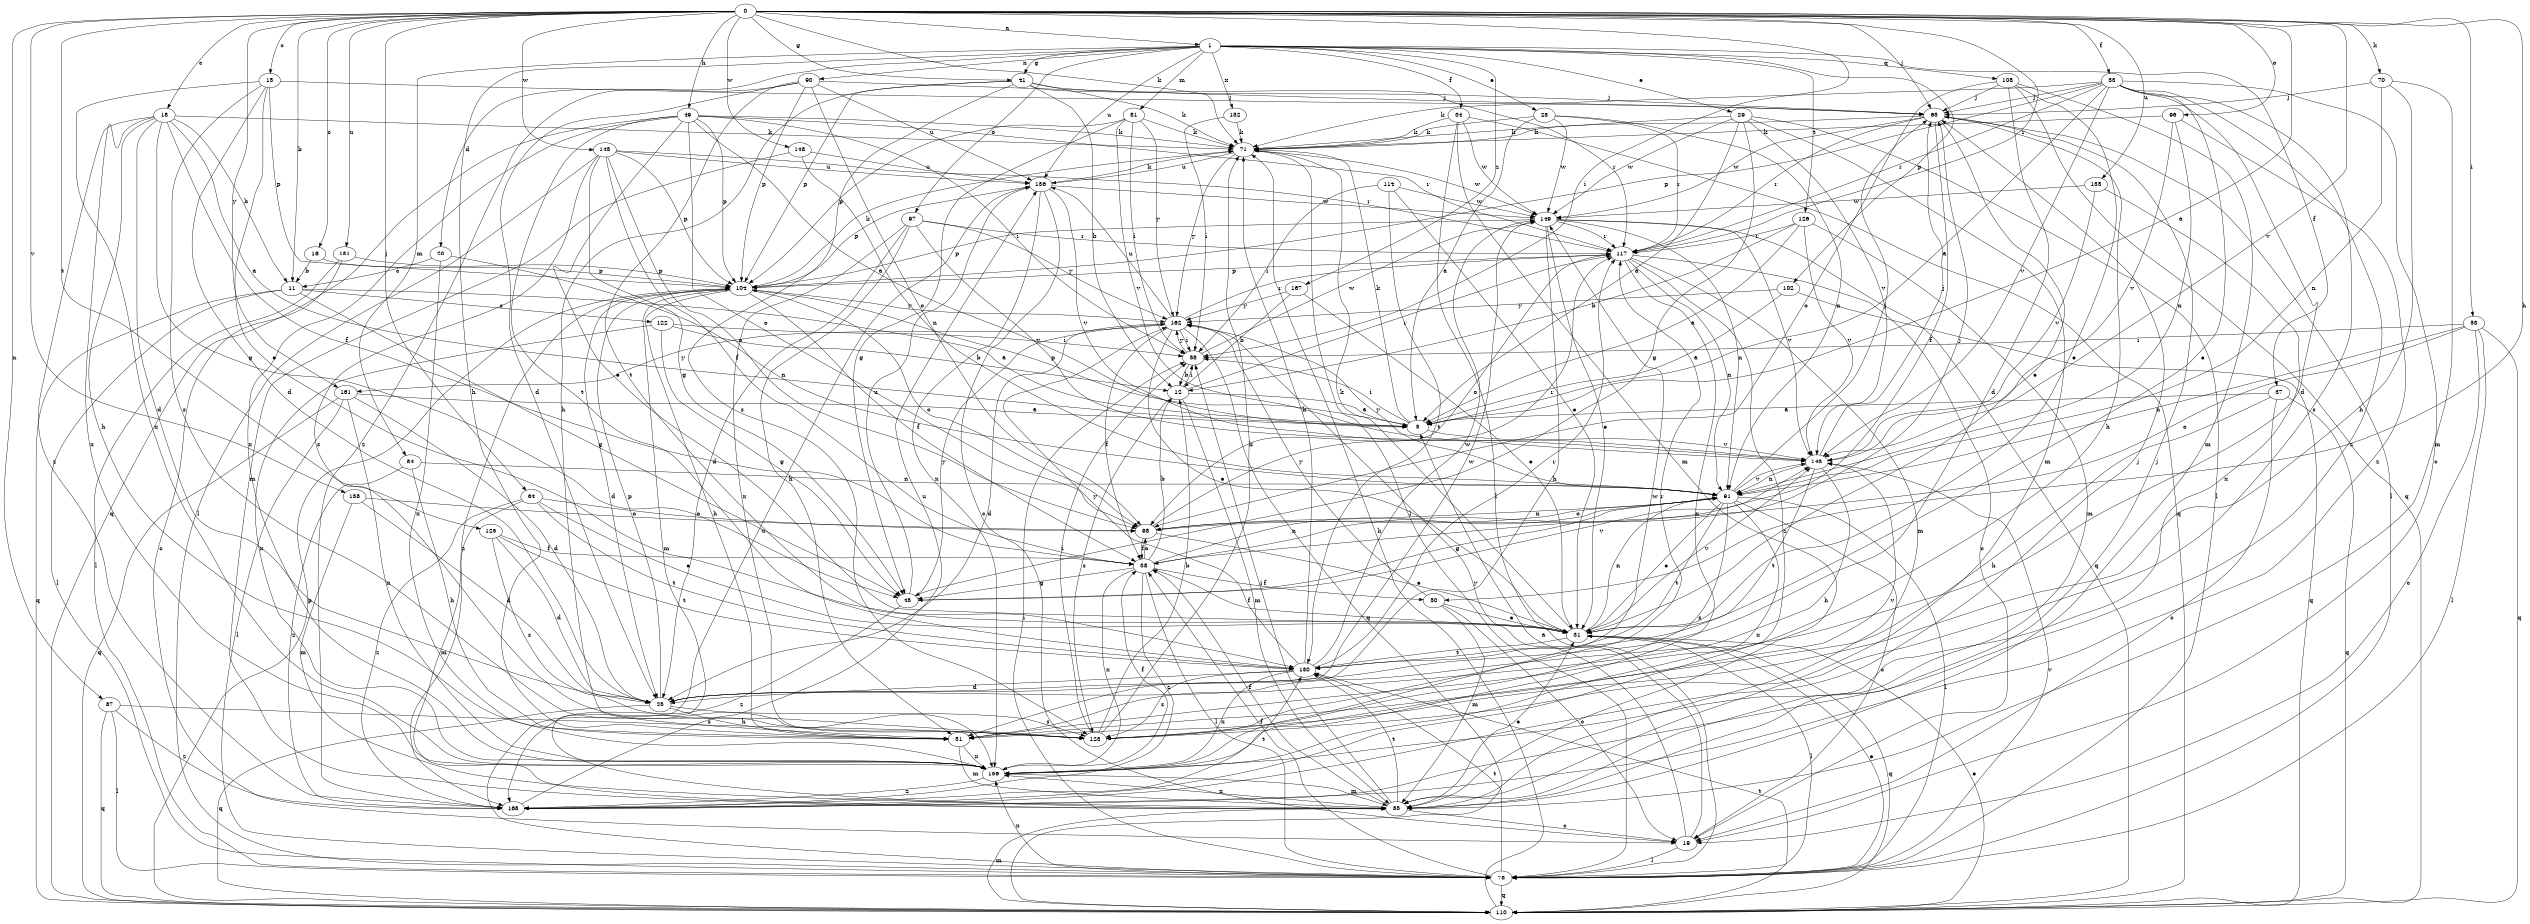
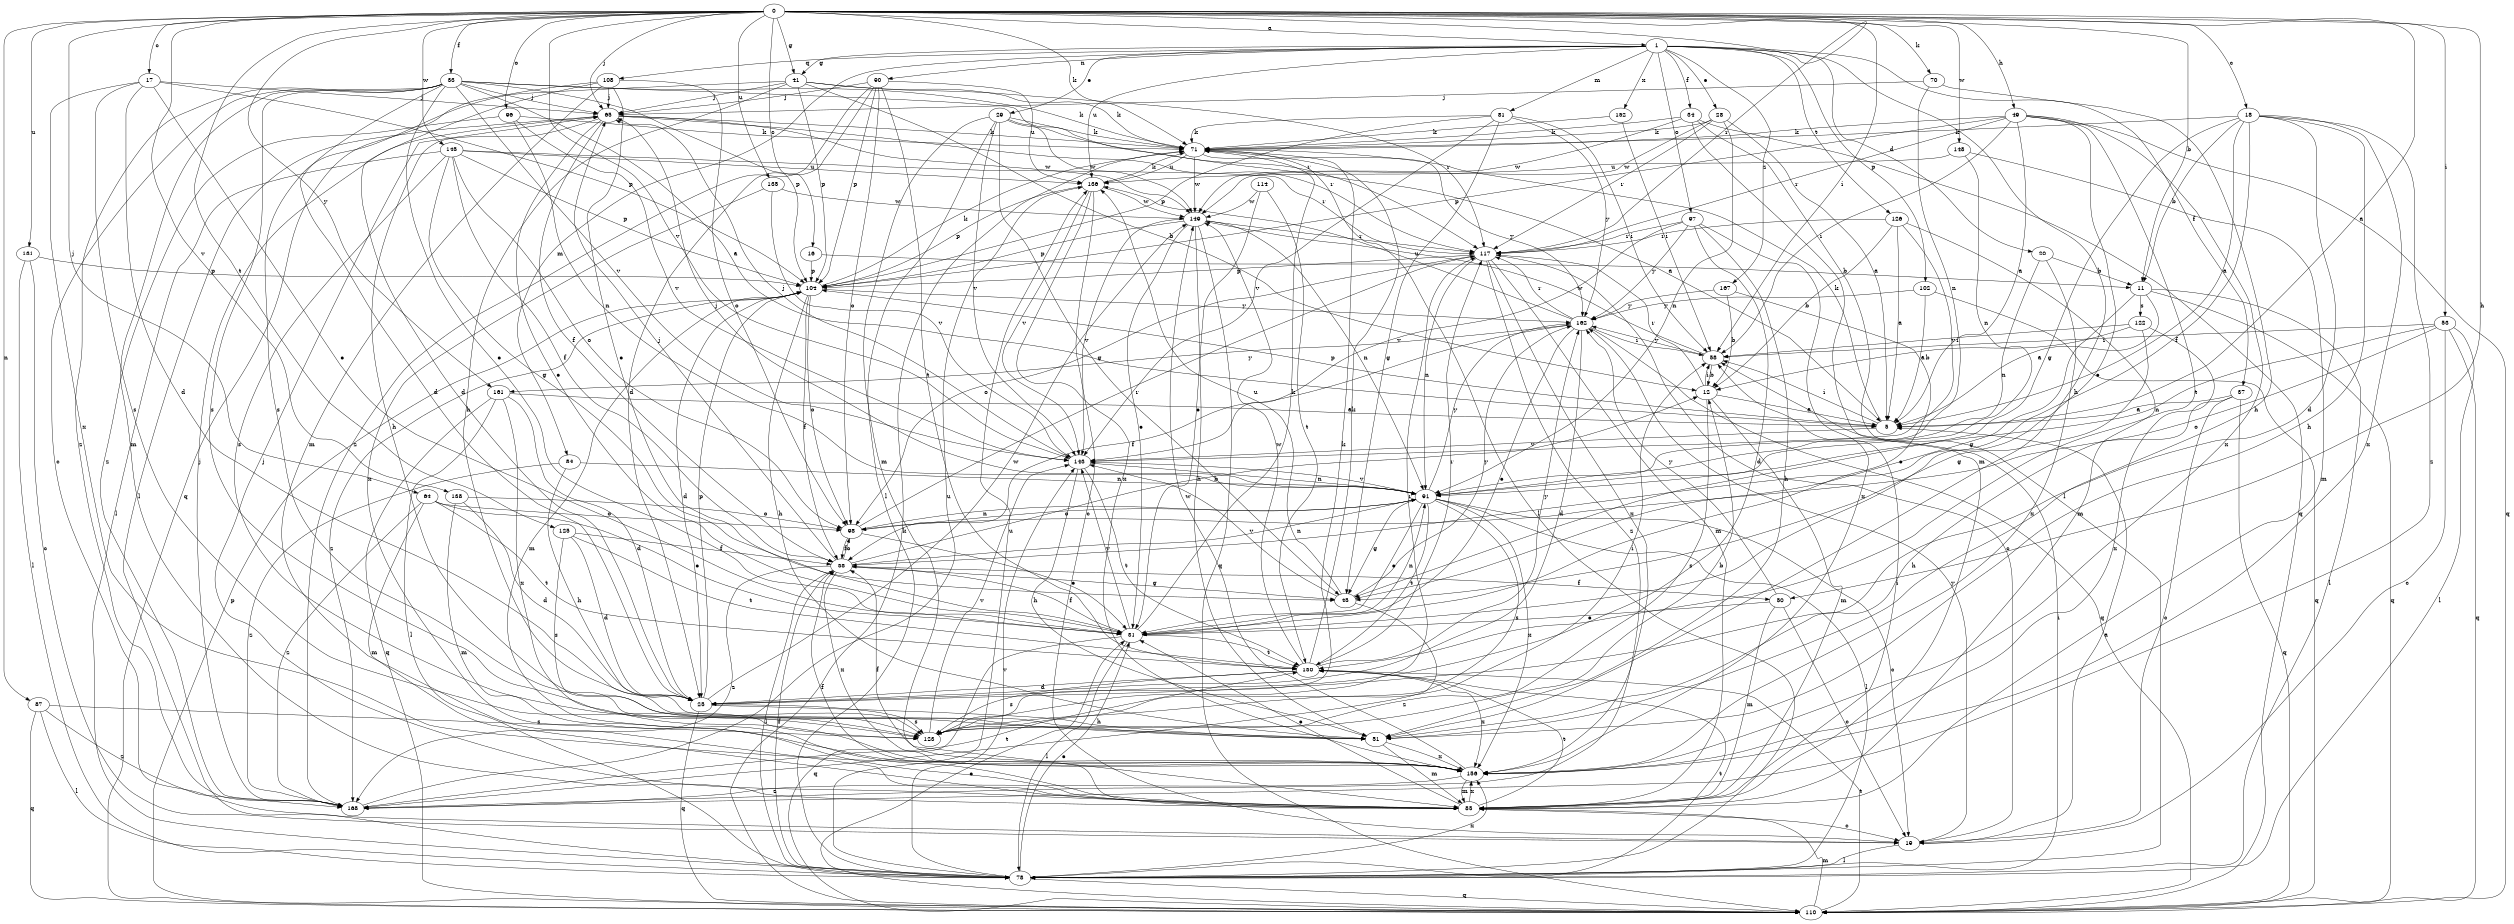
  strict digraph {
    0
    1
    5
    11
    16
-   17 [label=15]
+   17
    18
    33
    41
    49
    50
    53
    58
    64
    65
    70
    71
    87
    96
    117
    125
    131
    135
    138
    143
    145
    148
    161
    20
    28
    29
    34
    37
    51
    81
    84
    90
    97
    102
    108
    126
    136
    152
    167
    104
    45
    78
    110
    122
    123
    25
    31
    156
    38
    168
    19
    12
    130
    98
    85
    162
    91
    149
    114
    0 -> 1 [label=a]
    0 -> 5 [label=a]
    0 -> 11 [label=b]
    0 -> 16 [label=c]
    0 -> 17 [label=c]
    0 -> 18 [label=c]
    0 -> 33 [label=f]
    0 -> 41 [label=g]
    0 -> 49 [label=h]
    0 -> 50 [label=h]
    0 -> 53 [label=i]
    0 -> 58 [label=i]
    0 -> 64 [label=j]
    0 -> 65 [label=j]
    0 -> 70 [label=k]
    0 -> 71 [label=k]
    0 -> 87 [label=n]
    0 -> 96 [label=o]
    0 -> 117 [label=r]
    0 -> 125 [label=t]
    0 -> 131 [label=u]
    0 -> 135 [label=u]
    0 -> 138 [label=v]
    0 -> 143 [label=v]
    0 -> 145 [label=w]
    0 -> 148 [label=w]
    0 -> 161 [label=y]
    1 -> 41 [label=g]
    1 -> 20 [label=d]
    1 -> 28 [label=e]
    1 -> 29 [label=e]
    1 -> 34 [label=f]
    1 -> 37 [label=f]
    1 -> 51 [label=h]
    1 -> 81 [label=m]
    1 -> 84 [label=m]
    1 -> 90 [label=n]
    1 -> 97 [label=o]
    1 -> 102 [label=p]
    1 -> 108 [label=q]
    1 -> 126 [label=t]
    1 -> 136 [label=u]
    1 -> 152 [label=x]
    1 -> 167 [label=z]
    5 -> 58 [label=i]
    5 -> 71 [label=k]
    5 -> 143 [label=v]
    5 -> 104 [label=p]
    11 -> 5 [label=a]
    11 -> 45 [label=g]
    11 -> 78 [label=l]
    11 -> 110 [label=q]
    11 -> 122 [label=s]
    16 -> 11 [label=b]
    16 -> 104 [label=p]
    17 -> 65 [label=j]
    17 -> 104 [label=p]
    17 -> 123 [label=s]
    17 -> 25 [label=d]
    17 -> 31 [label=e]
    17 -> 156 [label=x]
    18 -> 5 [label=a]
    18 -> 11 [label=b]
    18 -> 71 [label=k]
    18 -> 51 [label=h]
    18 -> 45 [label=g]
    18 -> 25 [label=d]
    18 -> 156 [label=x]
    18 -> 38 [label=f]
    18 -> 168 [label=z]
    33 -> 5 [label=a]
    33 -> 65 [label=j]
    33 -> 71 [label=k]
    33 -> 117 [label=r]
    33 -> 143 [label=v]
    33 -> 104 [label=p]
    33 -> 123 [label=s]
    33 -> 25 [label=d]
    33 -> 31 [label=e]
    33 -> 168 [label=z]
    33 -> 19 [label=c]
    41 -> 65 [label=j]
    41 -> 71 [label=k]
    41 -> 117 [label=r]
    41 -> 51 [label=h]
    41 -> 104 [label=p]
    41 -> 123 [label=s]
    41 -> 12 [label=b]
    49 -> 5 [label=a]
    49 -> 58 [label=i]
    49 -> 71 [label=k]
    49 -> 117 [label=r]
    49 -> 104 [label=p]
    49 -> 110 [label=q]
    49 -> 31 [label=e]
    49 -> 156 [label=x]
    49 -> 130 [label=t]
-   49 -> 98 [label=o]
    50 -> 31 [label=e]
    50 -> 19 [label=c]
    50 -> 85 [label=m]
    50 -> 162 [label=y]
    53 -> 58 [label=i]
    53 -> 78 [label=l]
    53 -> 110 [label=q]
    53 -> 19 [label=c]
    53 -> 98 [label=o]
    53 -> 91 [label=n]
    58 -> 12 [label=b]
    58 -> 162 [label=y]
    58 -> 149 [label=w]
    64 -> 31 [label=e]
    64 -> 168 [label=z]
    64 -> 130 [label=t]
    64 -> 98 [label=o]
    64 -> 85 [label=m]
    65 -> 71 [label=k]
    65 -> 117 [label=r]
    65 -> 51 [label=h]
    65 -> 78 [label=l]
    65 -> 31 [label=e]
    65 -> 38 [label=f]
    65 -> 149 [label=w]
    70 -> 65 [label=j]
    70 -> 51 [label=h]
-   70 -> 85 [label=m]
+   33 -> 85 [label=m]
    70 -> 91 [label=n]
    71 -> 136 [label=u]
    71 -> 78 [label=l]
    71 -> 162 [label=y]
    71 -> 149 [label=w]
    87 -> 78 [label=l]
    87 -> 110 [label=q]
    87 -> 123 [label=s]
    87 -> 168 [label=z]
    96 -> 71 [label=k]
    96 -> 143 [label=v]
    96 -> 168 [label=z]
    96 -> 91 [label=n]
    117 -> 104 [label=p]
    117 -> 156 [label=x]
    117 -> 168 [label=z]
    117 -> 19 [label=c]
    117 -> 98 [label=o]
    117 -> 85 [label=m]
    117 -> 91 [label=n]
    125 -> 123 [label=s]
    125 -> 25 [label=d]
    125 -> 38 [label=f]
    125 -> 130 [label=t]
    131 -> 104 [label=p]
    131 -> 78 [label=l]
    131 -> 19 [label=c]
    135 -> 143 [label=v]
    135 -> 156 [label=x]
    135 -> 149 [label=w]
    138 -> 25 [label=d]
    138 -> 98 [label=o]
    138 -> 85 [label=m]
    143 -> 65 [label=j]
    143 -> 51 [label=h]
    143 -> 130 [label=t]
    143 -> 91 [label=n]
    145 -> 117 [label=r]
    145 -> 136 [label=u]
    145 -> 104 [label=p]
    145 -> 45 [label=g]
    145 -> 78 [label=l]
    145 -> 123 [label=s]
    145 -> 38 [label=f]
    145 -> 98 [label=o]
    148 -> 136 [label=u]
    148 -> 85 [label=m]
    148 -> 91 [label=n]
    161 -> 5 [label=a]
    161 -> 78 [label=l]
    161 -> 110 [label=q]
    161 -> 25 [label=d]
    161 -> 156 [label=x]
-   20 -> 11 [label=c]
+   20 -> 11 [label=b]
    20 -> 156 [label=x]
    20 -> 91 [label=n]
    28 -> 5 [label=a]
    28 -> 71 [label=k]
    28 -> 117 [label=r]
    28 -> 91 [label=n]
    28 -> 149 [label=w]
    29 -> 5 [label=a]
    29 -> 71 [label=k]
    29 -> 143 [label=v]
    29 -> 45 [label=g]
    29 -> 78 [label=l]
    29 -> 85 [label=m]
    29 -> 149 [label=w]
    34 -> 71 [label=k]
    34 -> 78 [label=l]
    34 -> 110 [label=q]
    34 -> 85 [label=m]
    34 -> 149 [label=w]
    37 -> 5 [label=a]
    37 -> 51 [label=h]
    37 -> 110 [label=q]
    37 -> 19 [label=c]
    51 -> 156 [label=x]
    51 -> 85 [label=m]
    81 -> 58 [label=i]
    81 -> 71 [label=k]
    81 -> 143 [label=v]
    81 -> 104 [label=p]
    81 -> 45 [label=g]
    81 -> 162 [label=y]
    84 -> 51 [label=h]
    84 -> 168 [label=z]
    84 -> 91 [label=n]
    90 -> 65 [label=j]
    90 -> 136 [label=u]
    90 -> 104 [label=p]
    90 -> 25 [label=d]
    90 -> 168 [label=z]
    90 -> 130 [label=t]
    90 -> 98 [label=o]
    97 -> 117 [label=r]
    97 -> 143 [label=v]
    97 -> 51 [label=h]
    97 -> 25 [label=d]
    97 -> 156 [label=x]
    97 -> 162 [label=y]
    102 -> 5 [label=a]
    102 -> 110 [label=q]
    102 -> 162 [label=y]
    108 -> 65 [label=j]
    108 -> 110 [label=q]
    108 -> 25 [label=d]
    108 -> 31 [label=e]
    108 -> 98 [label=o]
    108 -> 85 [label=m]
    126 -> 5 [label=a]
    126 -> 117 [label=r]
    126 -> 143 [label=v]
    126 -> 12 [label=b]
    126 -> 85 [label=m]
    136 -> 71 [label=k]
    136 -> 143 [label=v]
    136 -> 104 [label=p]
    136 -> 156 [label=x]
    136 -> 19 [label=c]
    136 -> 149 [label=w]
    152 -> 58 [label=i]
    152 -> 71 [label=k]
    167 -> 31 [label=e]
    167 -> 12 [label=b]
    167 -> 162 [label=y]
    104 -> 71 [label=k]
    104 -> 51 [label=h]
    104 -> 25 [label=d]
    104 -> 38 [label=f]
    104 -> 168 [label=z]
    104 -> 98 [label=o]
    104 -> 85 [label=m]
    104 -> 162 [label=y]
    45 -> 143 [label=v]
    45 -> 136 [label=u]
    45 -> 168 [label=z]
    45 -> 162 [label=y]
    78 -> 58 [label=i]
    78 -> 143 [label=v]
    78 -> 136 [label=u]
    78 -> 110 [label=q]
    78 -> 31 [label=e]
    78 -> 156 [label=x]
    78 -> 38 [label=f]
    78 -> 130 [label=t]
    110 -> 71 [label=k]
    110 -> 104 [label=p]
    110 -> 31 [label=e]
    110 -> 130 [label=t]
    110 -> 85 [label=m]
    122 -> 58 [label=i]
    122 -> 45 [label=g]
    122 -> 156 [label=x]
    122 -> 12 [label=b]
    123 -> 58 [label=i]
    123 -> 71 [label=k]
    123 -> 117 [label=r]
    123 -> 143 [label=v]
    123 -> 12 [label=b]
    25 -> 51 [label=h]
    25 -> 104 [label=p]
    25 -> 110 [label=q]
    25 -> 123 [label=s]
    25 -> 149 [label=w]
    31 -> 71 [label=k]
    31 -> 143 [label=v]
    31 -> 78 [label=l]
    31 -> 110 [label=q]
    31 -> 38 [label=f]
    31 -> 130 [label=t]
    31 -> 91 [label=n]
    156 -> 38 [label=f]
    156 -> 168 [label=z]
    156 -> 85 [label=m]
    156 -> 149 [label=w]
    38 -> 50 [label=f]
    38 -> 65 [label=j]
    38 -> 45 [label=g]
    38 -> 78 [label=l]
    38 -> 156 [label=x]
    38 -> 168 [label=z]
    38 -> 12 [label=b]
    38 -> 98 [label=o]
    38 -> 91 [label=n]
    168 -> 65 [label=j]
    168 -> 136 [label=u]
    168 -> 130 [label=t]
    19 -> 5 [label=a]
    19 -> 78 [label=l]
    19 -> 162 [label=y]
    12 -> 5 [label=a]
    12 -> 58 [label=i]
    12 -> 117 [label=r]
    12 -> 123 [label=s]
    12 -> 85 [label=m]
    130 -> 71 [label=k]
    130 -> 117 [label=r]
    130 -> 123 [label=s]
    130 -> 25 [label=d]
    130 -> 156 [label=x]
    130 -> 162 [label=y]
    130 -> 149 [label=w]
    98 -> 117 [label=r]
    98 -> 31 [label=e]
    98 -> 38 [label=f]
    98 -> 91 [label=n]
    85 -> 58 [label=i]
    85 -> 65 [label=j]
    85 -> 31 [label=e]
    85 -> 156 [label=x]
    85 -> 38 [label=f]
    85 -> 19 [label=c]
    85 -> 130 [label=t]
    162 -> 58 [label=i]
    162 -> 117 [label=r]
    162 -> 161 [label=y]
    162 -> 136 [label=u]
    162 -> 110 [label=q]
    162 -> 25 [label=d]
    162 -> 31 [label=e]
    162 -> 38 [label=f]
    91 -> 65 [label=j]
    91 -> 143 [label=v]
    91 -> 45 [label=g]
    91 -> 78 [label=l]
    91 -> 123 [label=s]
    91 -> 31 [label=e]
    91 -> 156 [label=x]
    91 -> 19 [label=c]
    91 -> 130 [label=t]
    91 -> 98 [label=o]
    91 -> 162 [label=y]
    149 -> 117 [label=r]
    149 -> 143 [label=v]
    149 -> 51 [label=h]
    149 -> 104 [label=p]
    149 -> 110 [label=q]
    149 -> 31 [label=e]
    149 -> 91 [label=n]
-   114 -> 58 [label=i]
    114 -> 31 [label=e]
    114 -> 130 [label=t]
    114 -> 149 [label=w]
  }
